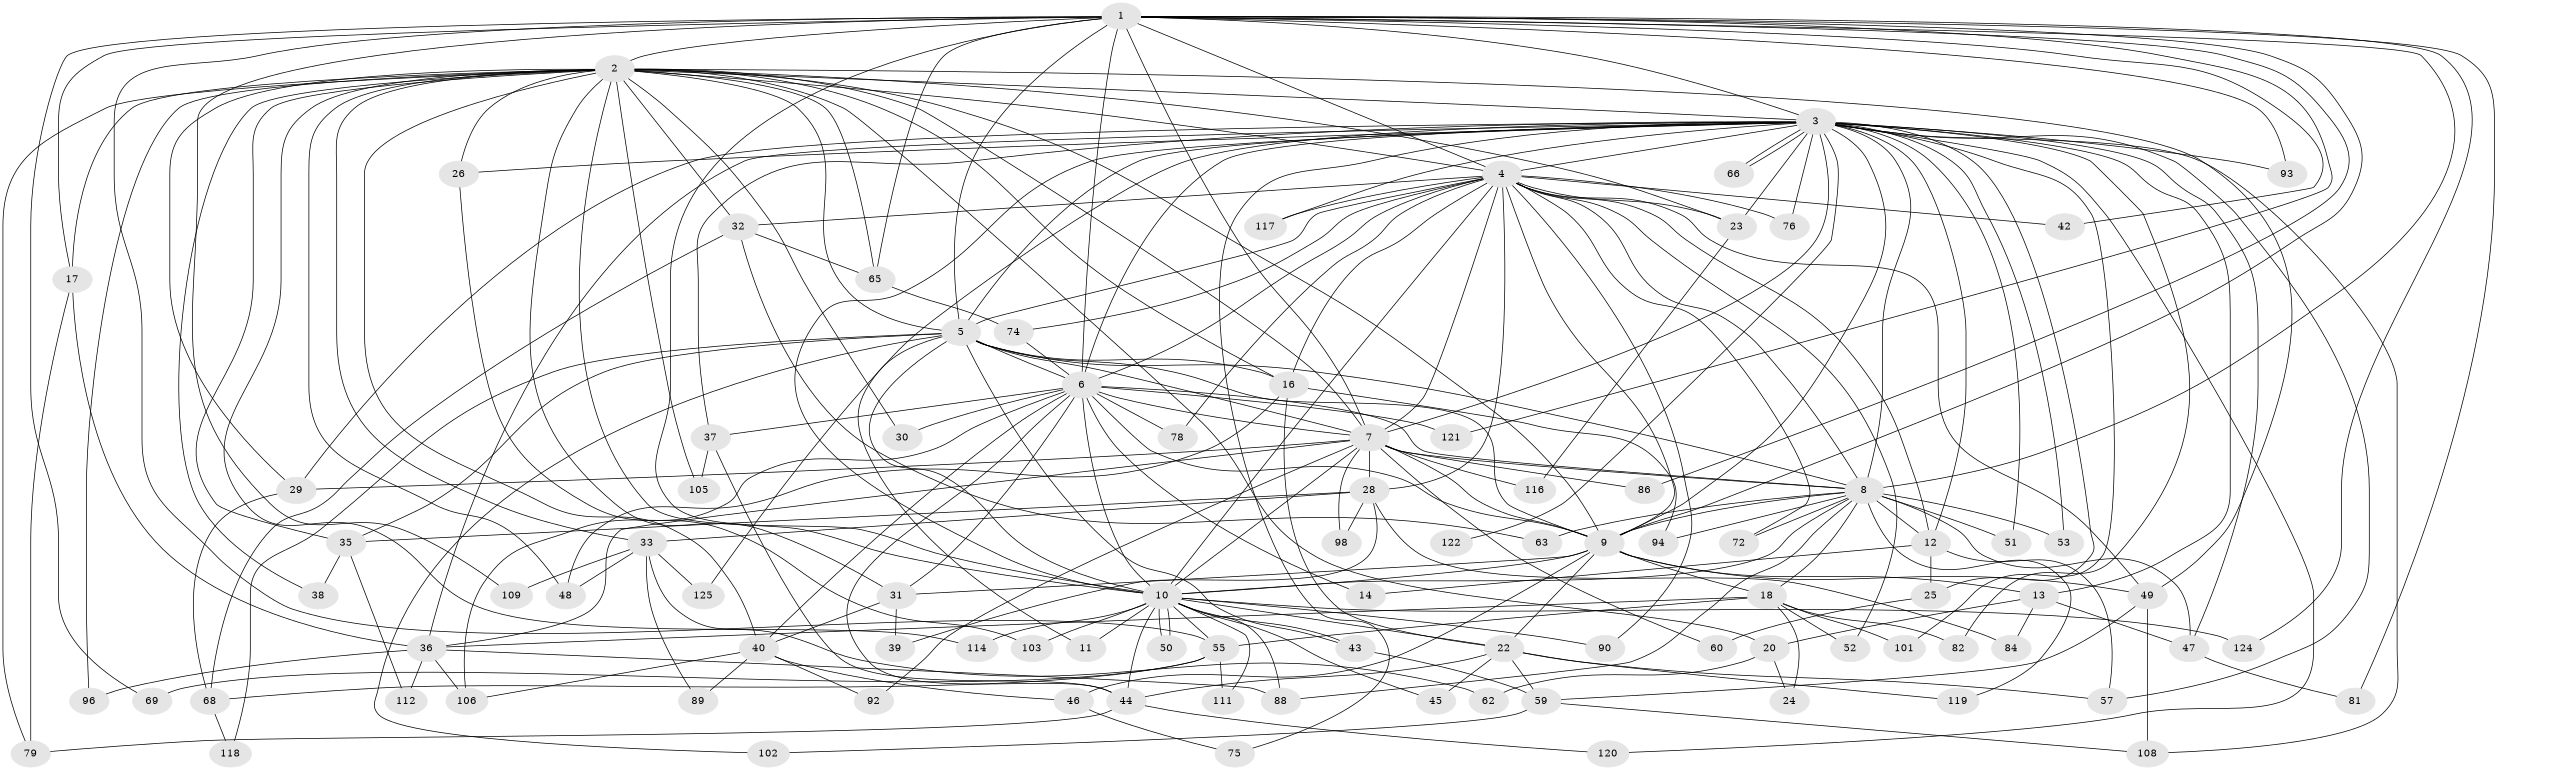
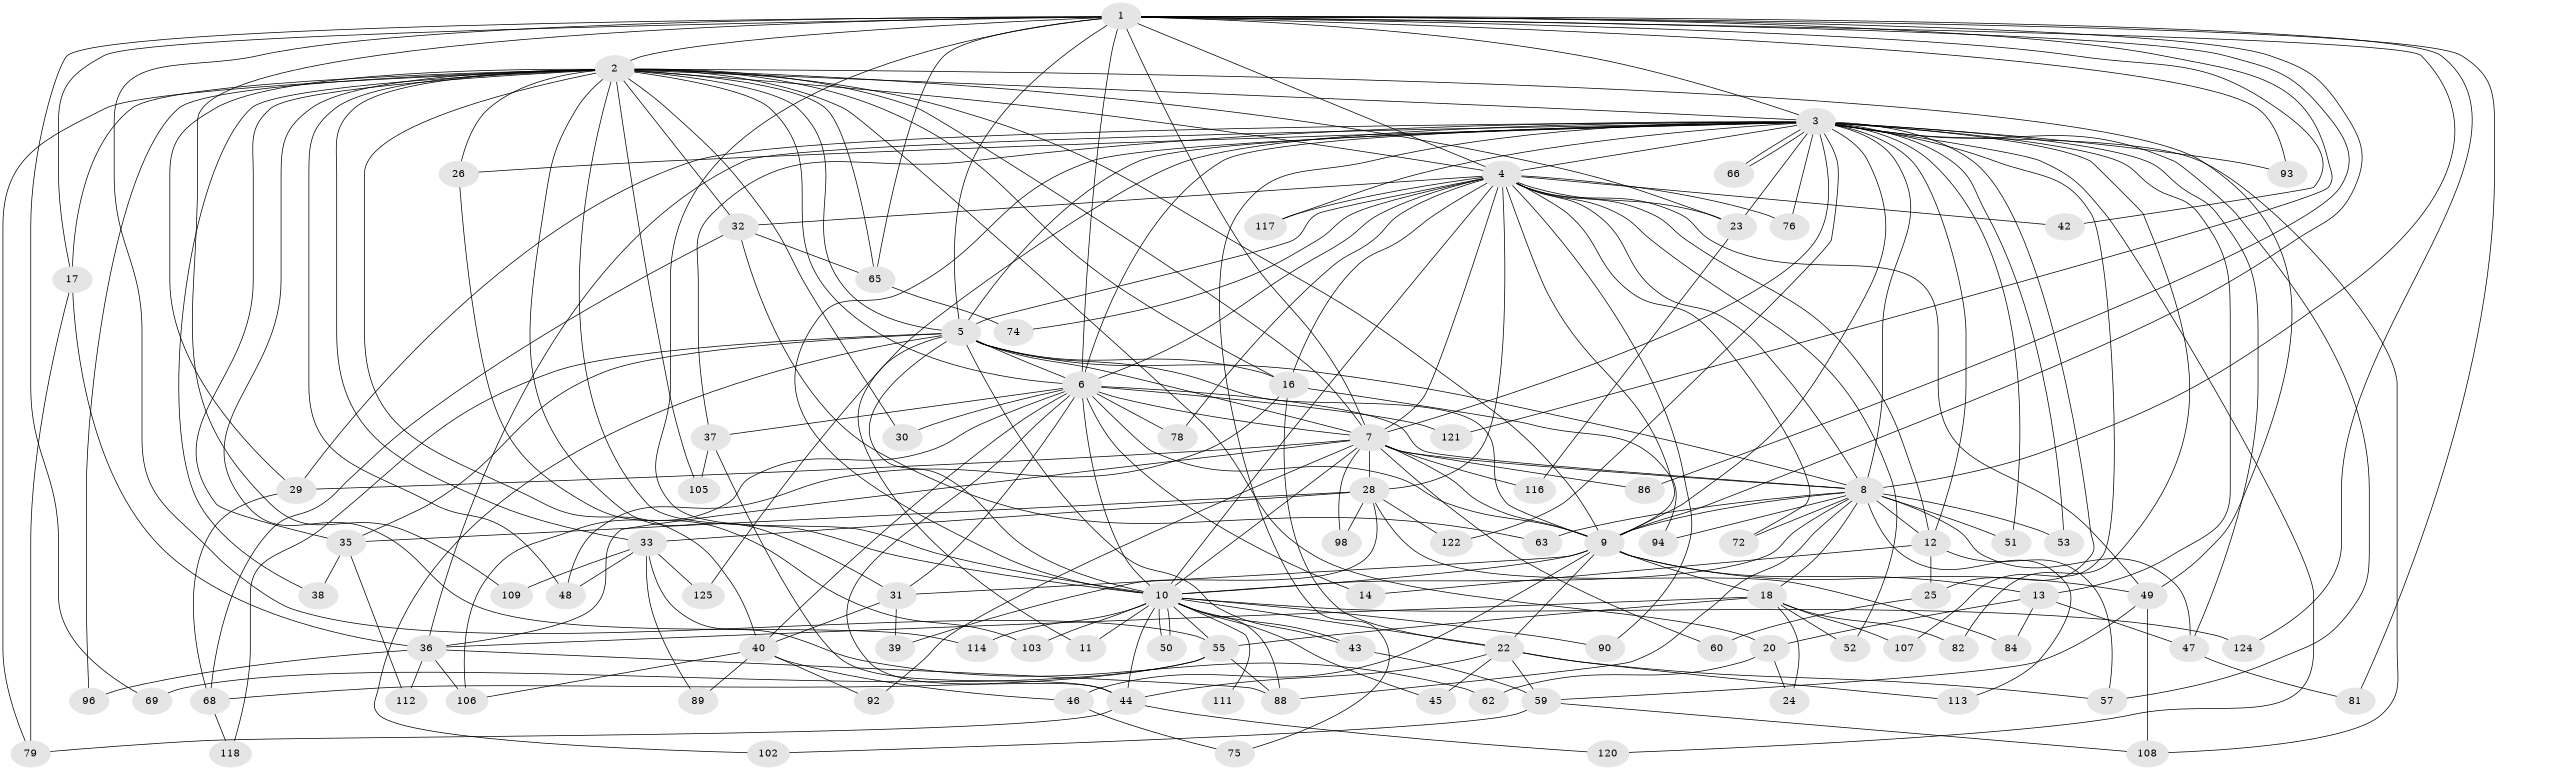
  graph {
    node [color=gray90 style=filled]
    1 [super="+15"]
    2 [super="+34"]
    3 [super="+113"]
    4 [super="+90"]
    5 [super="+18"]
    6 [super="+127"]
    7 [super="+123"]
    8 [super="+83"]
    9
    10 [super="+85"]
    17
    42
    55 [super="+56"]
    65 [super="+77"]
    69
    81
    86
    93
    109
    121
    124
    16 [super="+21"]
    20
    23 [super="+70"]
    26
    29 [super="+87"]
    30
    31 [super="+91"]
    32
    33
    35 [super="+61"]
    38
    40 [super="+100"]
    48 [super="+73"]
    49 [super="+58"]
    79 [super="+101"]
    96
    105
    114
    12 [super="+27"]
    13 [super="+54"]
    25
    36 [super="+64"]
    37 [super="+97"]
    47
    51
    53
    57 [super="+67"]
    66
    75
    76
    82
-   107 [label=101]
+   107
    108 [super="+115"]
    117
    120
    122
    125
    28 [super="+41"]
    52
    72
    74
    78
    n64 [label=90]
    11
    43
    102
    118
    14
    44 [super="+110"]
    106
    60
    92
    98
    116
    n76 [label=18 super="+71"]
    63
    88 [super="+126"]
    94
-   119
+   119 [label=113]
    22 [super="+104"]
    46
    45
    50
    103
    111
    68 [super="+95"]
    24
    62
    39
    89
    112
    59 [super="+99"]
    84
    1 -- 2
    1 -- 3
    1 -- 4
    1 -- 5
    1 -- 6
    1 -- 7 [weight=2]
    1 -- 8
    1 -- 9
    1 -- 10
    1 -- 17
    1 -- 42
    1 -- 55
    1 -- 65
    1 -- 69
    1 -- 81
    1 -- 86
    1 -- 93
    1 -- 109
    1 -- 121
    1 -- 124
    2 -- 3
    2 -- 4 [weight=2]
    2 -- 5
-   74 -- 6
+   2 -- 6
    2 -- 7
    2 -- 9 [weight=2]
    2 -- 10
    2 -- 17
    2 -- 65
    2 -- 16
    2 -- 20
    2 -- 23
    2 -- 26
    2 -- 29
    2 -- 30
    2 -- 31
    2 -- 32
    2 -- 33
    2 -- 35
    2 -- 38
    2 -- 40
    2 -- 48
    2 -- 49
    2 -- 79
    2 -- 96
    2 -- 105
    2 -- 114
    3 -- 4
    3 -- 5
    3 -- 6 [weight=2]
    3 -- 7 [weight=2]
    3 -- 8 [weight=2]
    3 -- 9
    3 -- 10
    3 -- 93
    3 -- 23
    3 -- 26
    3 -- 29
    3 -- 12
    3 -- 13
    3 -- 25
    3 -- 36
    3 -- 37
    3 -- 47
    3 -- 51
    3 -- 53
    3 -- 57
    3 -- 66
    3 -- 66
    3 -- 75
    3 -- 76
    3 -- 82
    3 -- 107
    3 -- 108
    3 -- 117
    3 -- 120
    3 -- 122
    3 -- 125
    4 -- 5
    4 -- 6
    4 -- 7
    4 -- 8
    4 -- 9
    4 -- 10
    4 -- 42
    4 -- 16
    4 -- 23
    4 -- 32
    4 -- 49
    4 -- 12
    4 -- 76
    4 -- 117
    4 -- 28 [weight=2]
    4 -- 52
    4 -- 72
    4 -- 74
    4 -- 78
    4 -- n64
    5 -- 6
    5 -- 7 [weight=2]
    5 -- 8
    5 -- 9
    5 -- 10 [weight=2]
    5 -- 16
    5 -- 35
    5 -- 11
    5 -- 43
    5 -- 102
    5 -- 118
    6 -- 7
    6 -- 8
    6 -- 9
    6 -- 10
    6 -- 121
    6 -- 30
    6 -- 31
    6 -- 40
    6 -- 37
    6 -- 78
    6 -- 14
    6 -- 44
    6 -- 106
    7 -- 8
    7 -- 9
    7 -- 10
    7 -- 86
    7 -- 29
    7 -- 36
    7 -- 28
    7 -- 60
    7 -- 92
    7 -- 98
    7 -- 116
    8 -- 9
    8 -- 10
    8 -- 12
    8 -- 47
    8 -- 51
    8 -- 53
    8 -- 72
    8 -- n76
    8 -- 63
    8 -- 88
    8 -- 94
    8 -- 119
    9 -- 10
    9 -- 31
    9 -- 49
    9 -- 13
    9 -- n76
    9 -- 22
    9 -- 46
    10 -- 55
    10 -- 124
    10 -- 114
    10 -- n64
    10 -- 11
    10 -- 43
    10 -- 44
    10 -- 88
    10 -- 22
    10 -- 45
    10 -- 50
    10 -- 50
    10 -- 103
    10 -- 111
    17 -- 79
    17 -- 36
    55 -- 69
-   55 -- 111
+   55 -- 88
    55 -- 68
    65 -- 74
    16 -- 48
    16 -- 94
    16 -- 22
    20 -- 24
    20 -- 62
    23 -- 116
    26 -- 103
    29 -- 68
    31 -- 40
    31 -- 39
    32 -- 65
    32 -- 63
    32 -- 68
    33 -- 109
    33 -- 48
    33 -- 125
    33 -- 62
    33 -- 89
    35 -- 38
    35 -- 112
    40 -- 106
    40 -- 92
    40 -- 46
    40 -- 89
    49 -- 108
    49 -- 59
    12 -- 25
    12 -- 57
    12 -- 14
    13 -- 20
    13 -- 47
    13 -- 84
    25 -- 60
    36 -- 96
    36 -- 106
    36 -- 88
    36 -- 112
    37 -- 105
    37 -- 44
    47 -- 81
    28 -- 33
    28 -- 35
+   28 -- 122
    28 -- 98
    28 -- 39
    28 -- 84
    43 -- 59
    44 -- 79
    44 -- 120
    n76 -- 55
    n76 -- 36
    n76 -- 82
    n76 -- 107
    n76 -- 52
    n76 -- 24
    22 -- 57
    22 -- 44
    22 -- 119
    22 -- 45
    22 -- 59
    46 -- 75
    68 -- 118
    59 -- 108
    59 -- 102
  }
